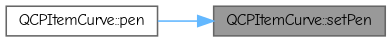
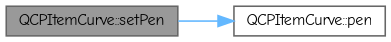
  digraph {
    rankdir=LR
    fontname="Comic Neue"
    node [fontname="Comic Neue" fontsize=10 shape=box style=filled]
    n1 [color=gray40 fillcolor=grey60 fontcolor=black height=0.2 label="QCPItemCurve::setPen" width=0.4]
    n2 [color=grey40 fillcolor=white height=0.2 label="QCPItemCurve::pen" width=0.4]
-   n2 -> n1 [color=steelblue1 fontname="Comic Neue" fontsize=10 labelfontname=Helvetica labelfontsize=10 style=solid]
+   n1 -> n2 [color=steelblue1 fontname="Comic Neue" fontsize=10 labelfontname=Helvetica labelfontsize=10 style=solid]
  }
